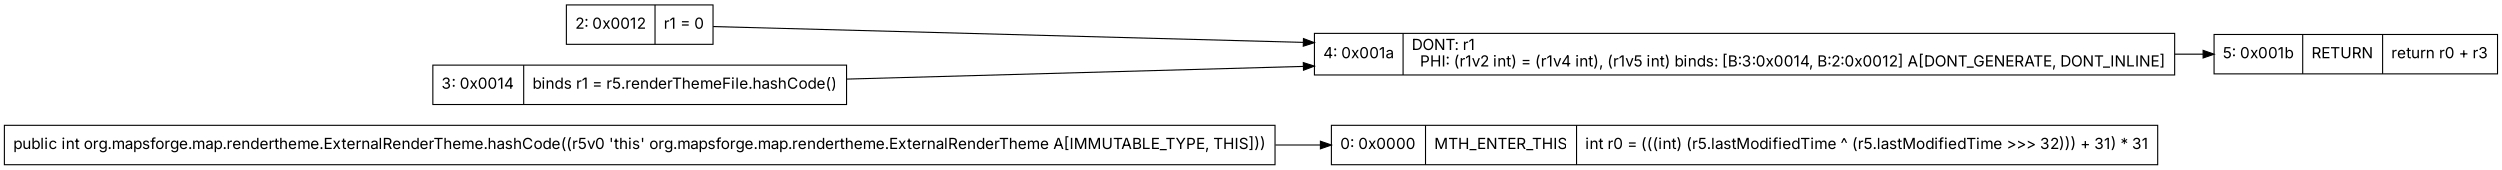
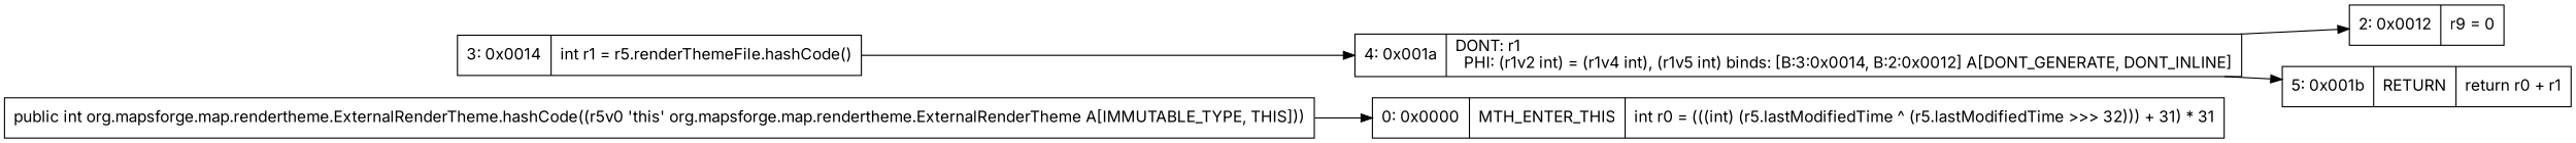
  digraph {
    fontname=Inter
    rankdir=LR
    node [fontname=Inter shape=record]
    edge [fontname=Inter]
    n1 [label="{0\:\ 0x0000|MTH_ENTER_THIS\l|int r0 = (((int) (r5.lastModifiedTime ^ (r5.lastModifiedTime \>\>\> 32))) + 31) * 31\l}"]
-   n2 [label="{2\:\ 0x0012|r1 = 0\l}"]
+   n2 [label="{2\:\ 0x0012|r9 = 0\l}"]
    n3 [label="{4\:\ 0x001a|DONT: r1 \l  PHI: (r1v2 int) = (r1v4 int), (r1v5 int) binds: [B:3:0x0014, B:2:0x0012] A[DONT_GENERATE, DONT_INLINE]\l}"]
-   n4 [label="{3\:\ 0x0014|binds r1 = r5.renderThemeFile.hashCode()\l}"]
-   n5 [label="{5\:\ 0x001b|RETURN\l|return r0 + r3\l}"]
+   n4 [label="{3\:\ 0x0014|int r1 = r5.renderThemeFile.hashCode()\l}"]
+   n5 [label="{5\:\ 0x001b|RETURN\l|return r0 + r1\l}"]
    n6 [label="{public int org.mapsforge.map.rendertheme.ExternalRenderTheme.hashCode((r5v0 'this' org.mapsforge.map.rendertheme.ExternalRenderTheme A[IMMUTABLE_TYPE, THIS])) }"]
-   n2 -> n3
+   n3 -> n2
    n3 -> n5
    n4 -> n3
    n6 -> n1
  }
